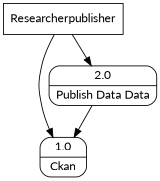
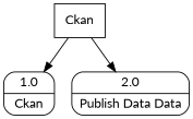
  digraph {
    fontname=Lato
    node [fontname=Lato shape=Mrecord]
    edge [fontname=Lato]
-   n1 [label=Researcherpublisher shape=box]
+   n1 [label=Ckan shape=box]
    n2 [label="{<f0> 1.0|<f1> Ckan }"]
    n3 [label="{<f0> 2.0|<f1> Publish Data Data }"]
    n1 -> n2
    n1 -> n3
-   n3 -> n2
  }
